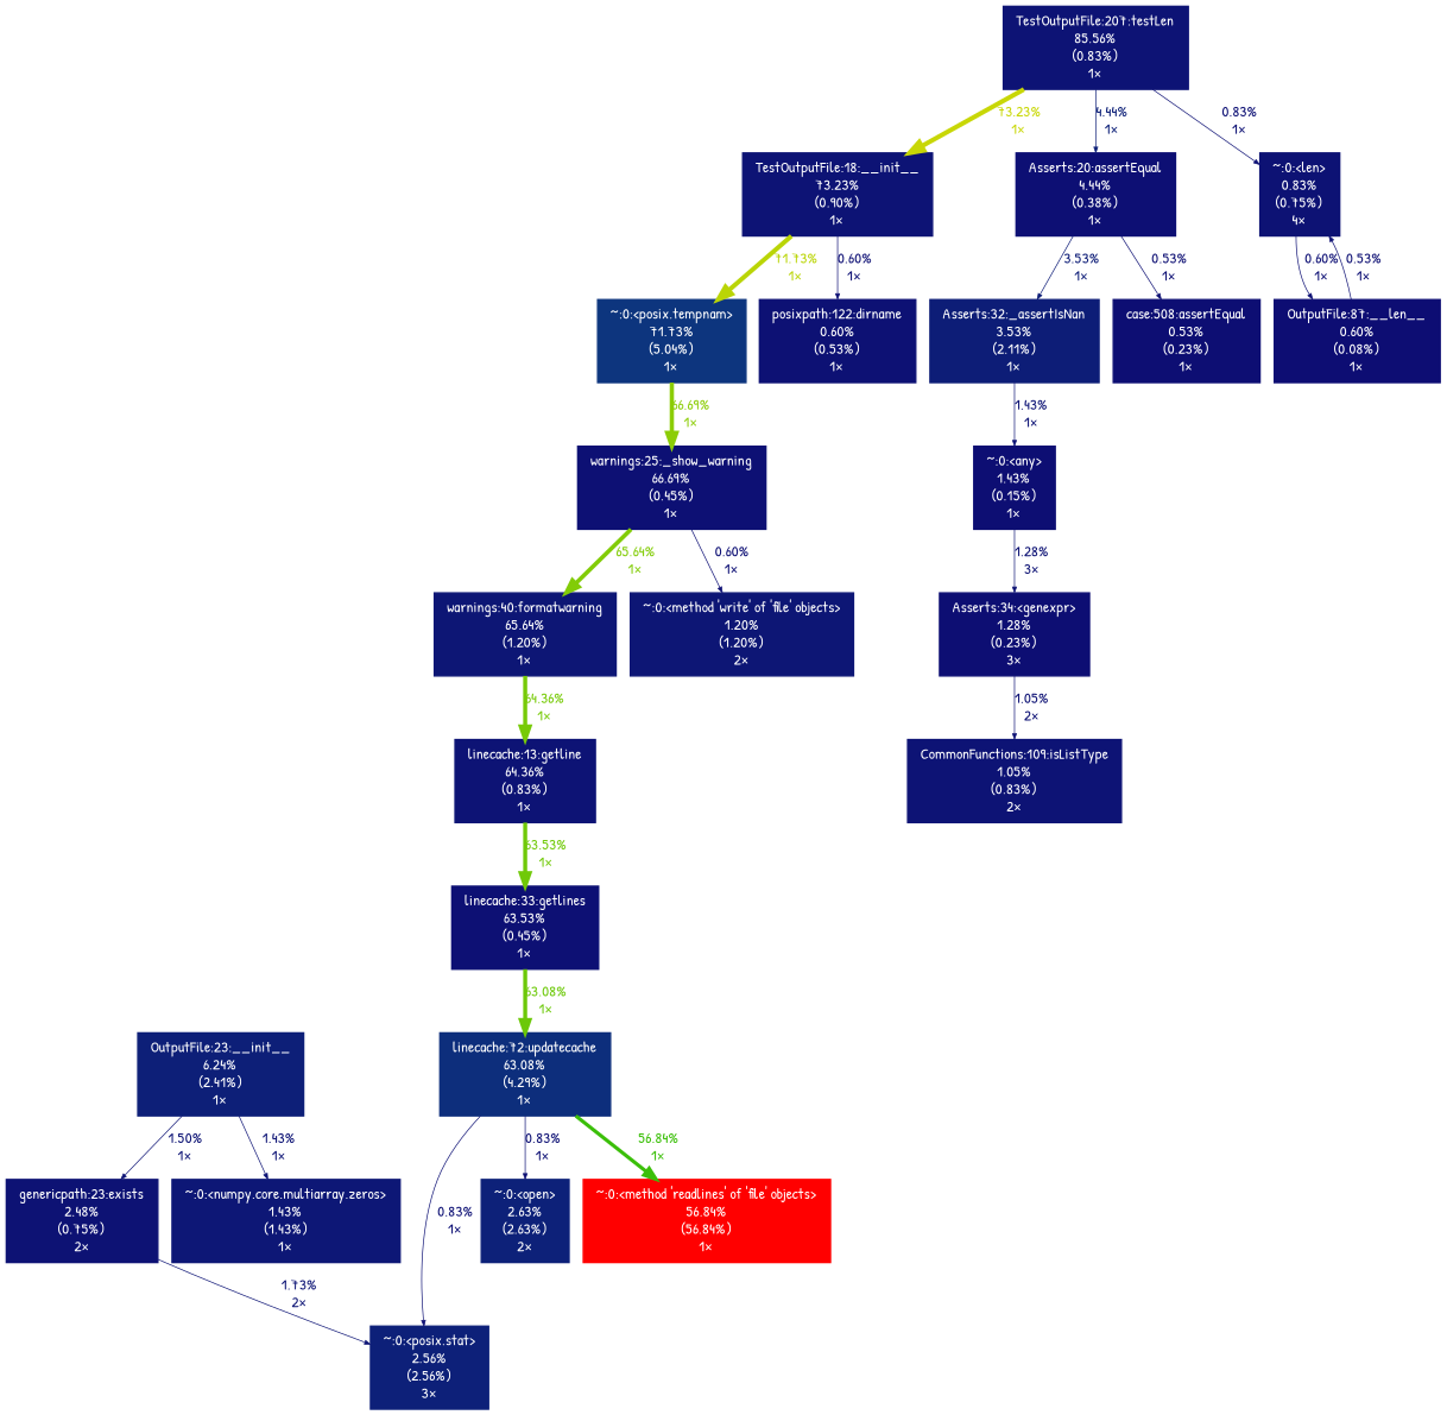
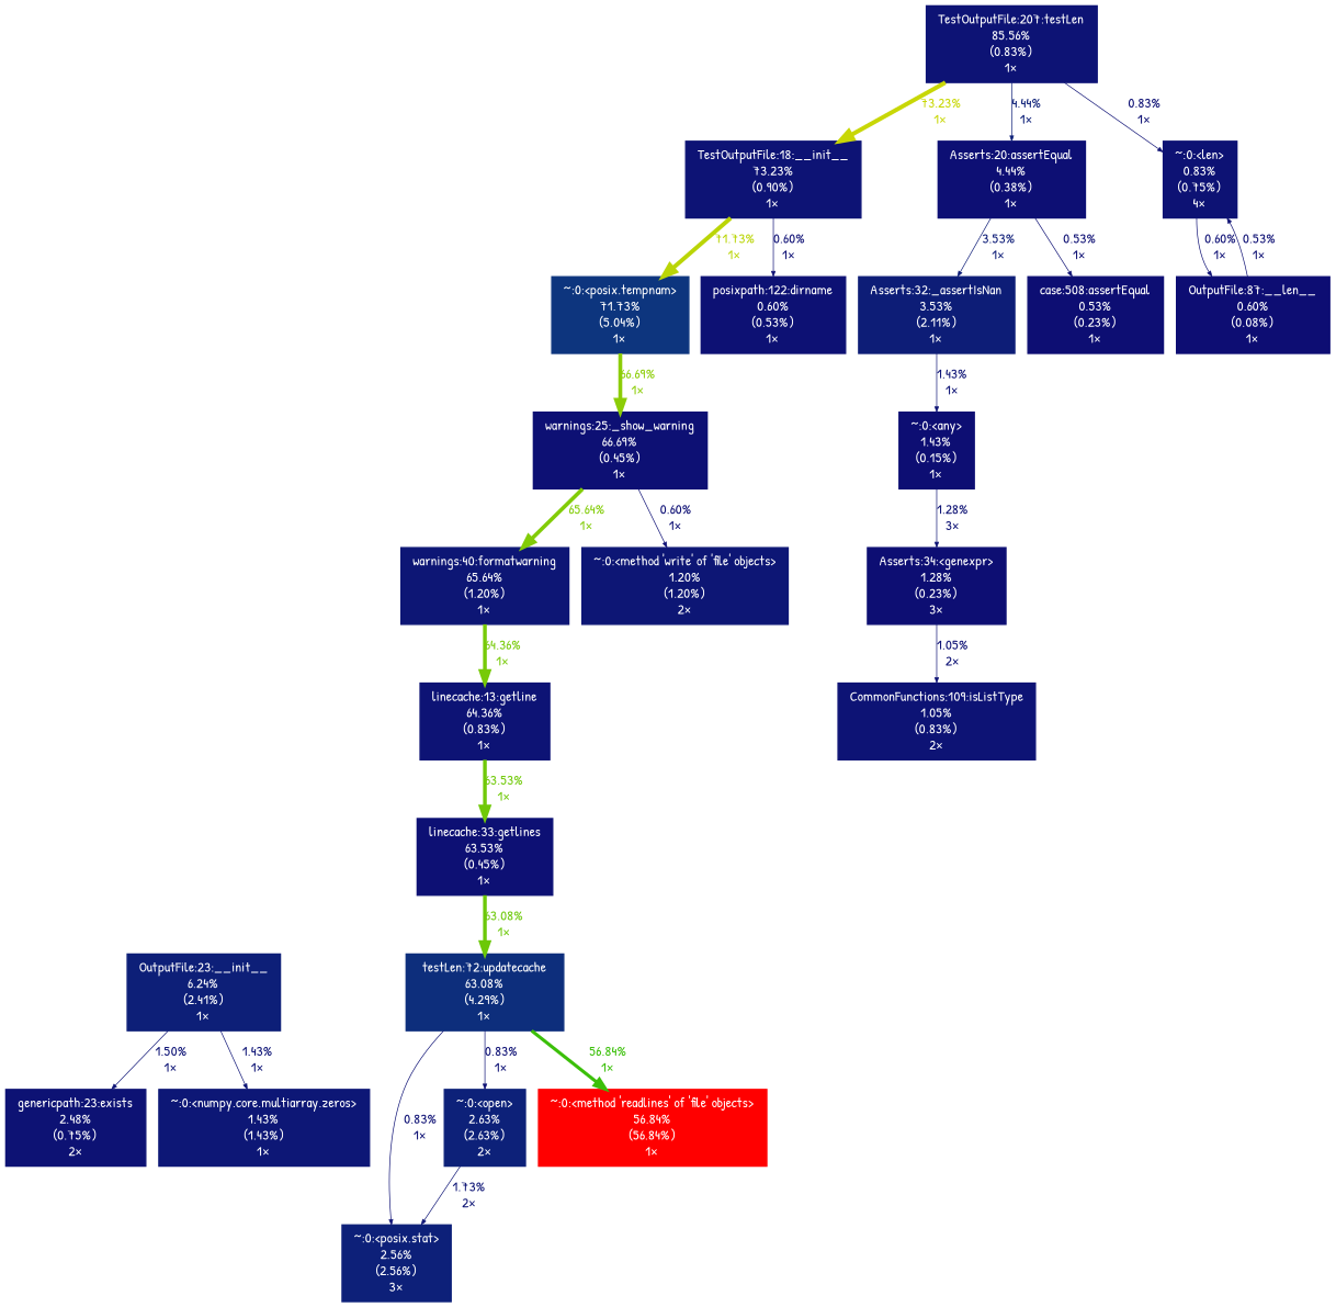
  digraph {
    fontname="Patrick Hand"
    nodesep=0.125
    ranksep=0.25
    node [color="#0d1375" fontcolor="#ffffff" fontname="Patrick Hand" fontsize=10.00 shape=box style=filled]
    edge [arrowsize=0.35 color="#0d1375" fontcolor="#0d1375" fontname="Patrick Hand" fontsize=10.00 labeldistance=0.50 penwidth=0.50]
    n1 [color="#0d1f78" height=0 label="OutputFile:23:__init__\n6.24%\n(2.41%)\n1×" width=0]
    n2 [color="#0d1274" height=0 label="genericpath:23:exists\n2.48%\n(0.75%)\n2×" width=0]
    n3 [color="#0d1776" height=0 label="~:0:<numpy.core.multiarray.zeros>\n1.43%\n(1.43%)\n1×" width=0]
    n4 [color="#0d2079" height=0 label="~:0:<posix.stat>\n2.56%\n(2.56%)\n3×" width=0]
    n5 [color="#0d2179" height=0 label="~:0:<open>\n2.63%\n(2.63%)\n2×" width=0]
-   n6 [color="#0d2e7c" height=0 label="linecache:72:updatecache\n63.08%\n(4.29%)\n1×" width=0]
+   n6 [color="#0d2e7c" height=0 label="testLen:72:updatecache\n63.08%\n(4.29%)\n1×" width=0]
    n7 [color="#ff0000" height=0 label="~:0:<method 'readlines' of 'file' objects>\n56.84%\n(56.84%)\n1×" width=0]
    n8 [color="#0d1675" height=0 label="warnings:40:formatwarning\n65.64%\n(1.20%)\n1×" width=0]
    n9 [height=0 label="linecache:13:getline\n64.36%\n(0.83%)\n1×" width=0]
    n10 [color="#0d1074" height=0 label="linecache:33:getlines\n63.53%\n(0.45%)\n1×" width=0]
    n11 [color="#0d1074" height=0 label="warnings:25:_show_warning\n66.69%\n(0.45%)\n1×" width=0]
    n12 [color="#0d1675" height=0 label="~:0:<method 'write' of 'file' objects>\n1.20%\n(1.20%)\n2×" width=0]
    n13 [color="#0d357e" height=0 label="~:0:<posix.tempnam>\n71.73%\n(5.04%)\n1×" width=0]
    n14 [height=0 label="TestOutputFile:18:__init__\n73.23%\n(0.90%)\n1×" width=0]
    n15 [color="#0d1174" height=0 label="posixpath:122:dirname\n0.60%\n(0.53%)\n1×" width=0]
    n16 [color="#0d0f74" height=0 label="Asserts:20:assertEqual\n4.44%\n(0.38%)\n1×" width=0]
    n17 [color="#0d1d77" height=0 label="Asserts:32:_assertIsNan\n3.53%\n(2.11%)\n1×" width=0]
    n18 [color="#0d0e73" height=0 label="case:508:assertEqual\n0.53%\n(0.23%)\n1×" width=0]
    n19 [color="#0d0e73" height=0 label="~:0:<any>\n1.43%\n(0.15%)\n1×" width=0]
    n20 [color="#0d0e73" height=0 label="Asserts:34:<genexpr>\n1.28%\n(0.23%)\n3×" width=0]
    n21 [height=0 label="TestOutputFile:207:testLen\n85.56%\n(0.83%)\n1×" width=0]
    n22 [color="#0d1274" height=0 label="~:0:<len>\n0.83%\n(0.75%)\n4×" width=0]
    n23 [color="#0d0d73" height=0 label="OutputFile:87:__len__\n0.60%\n(0.08%)\n1×" width=0]
    n24 [height=0 label="CommonFunctions:109:isListType\n1.05%\n(0.83%)\n2×" width=0]
    n1 -> n2 [label="1.50%\n1×"]
    n1 -> n3 [label="1.43%\n1×"]
-   n2 -> n4 [color="#0d1475" fontcolor="#0d1475" label="1.73%\n2×"]
+   n5 -> n4 [color="#0d1475" fontcolor="#0d1475" label="1.73%\n2×"]
    n6 -> n4 [color="#0d1074" fontcolor="#0d1074" label="0.83%\n1×"]
    n6 -> n5 [color="#0d1074" fontcolor="#0d1074" label="0.83%\n1×"]
    n6 -> n7 [arrowsize=0.75 color="#3bbf09" fontcolor="#3bbf09" label="56.84%\n1×" labeldistance=2.27 penwidth=2.27]
    n8 -> n9 [arrowsize=0.80 color="#77ca07" fontcolor="#77ca07" label="64.36%\n1×" labeldistance=2.57 penwidth=2.57]
    n9 -> n10 [arrowsize=0.80 color="#70c908" fontcolor="#70c908" label="63.53%\n1×" labeldistance=2.54 penwidth=2.54]
    n10 -> n6 [arrowsize=0.79 color="#6cc808" fontcolor="#6cc808" label="63.08%\n1×" labeldistance=2.52 penwidth=2.52]
    n11 -> n8 [arrowsize=0.81 color="#82cc07" fontcolor="#82cc07" label="65.64%\n1×" labeldistance=2.63 penwidth=2.63]
    n11 -> n12 [color="#0d0f74" fontcolor="#0d0f74" label="0.60%\n1×"]
    n13 -> n11 [arrowsize=0.82 color="#8ccd07" fontcolor="#8ccd07" label="66.69%\n1×" labeldistance=2.67 penwidth=2.67]
    n14 -> n13 [arrowsize=0.85 color="#bad506" fontcolor="#bad506" label="71.73%\n1×" labeldistance=2.87 penwidth=2.87]
    n14 -> n15 [color="#0d0f74" fontcolor="#0d0f74" label="0.60%\n1×"]
    n16 -> n17 [color="#0d1c77" fontcolor="#0d1c77" label="3.53%\n1×"]
    n16 -> n18 [color="#0d0f73" fontcolor="#0d0f73" label="0.53%\n1×"]
    n17 -> n19 [label="1.43%\n1×"]
    n19 -> n20 [color="#0d1274" fontcolor="#0d1274" label="1.28%\n3×"]
    n20 -> n24 [color="#0d1174" fontcolor="#0d1174" label="1.05%\n2×"]
    n21 -> n14 [arrowsize=0.86 color="#c8d706" fontcolor="#c8d706" label="73.23%\n1×" labeldistance=2.93 penwidth=2.93]
    n21 -> n16 [color="#0d2078" fontcolor="#0d2078" label="4.44%\n1×"]
    n21 -> n22 [color="#0d1074" fontcolor="#0d1074" label="0.83%\n1×"]
    n22 -> n23 [color="#0d0f74" fontcolor="#0d0f74" label="0.60%\n1×"]
    n23 -> n22 [color="#0d0f73" fontcolor="#0d0f73" label="0.53%\n1×"]
  }
